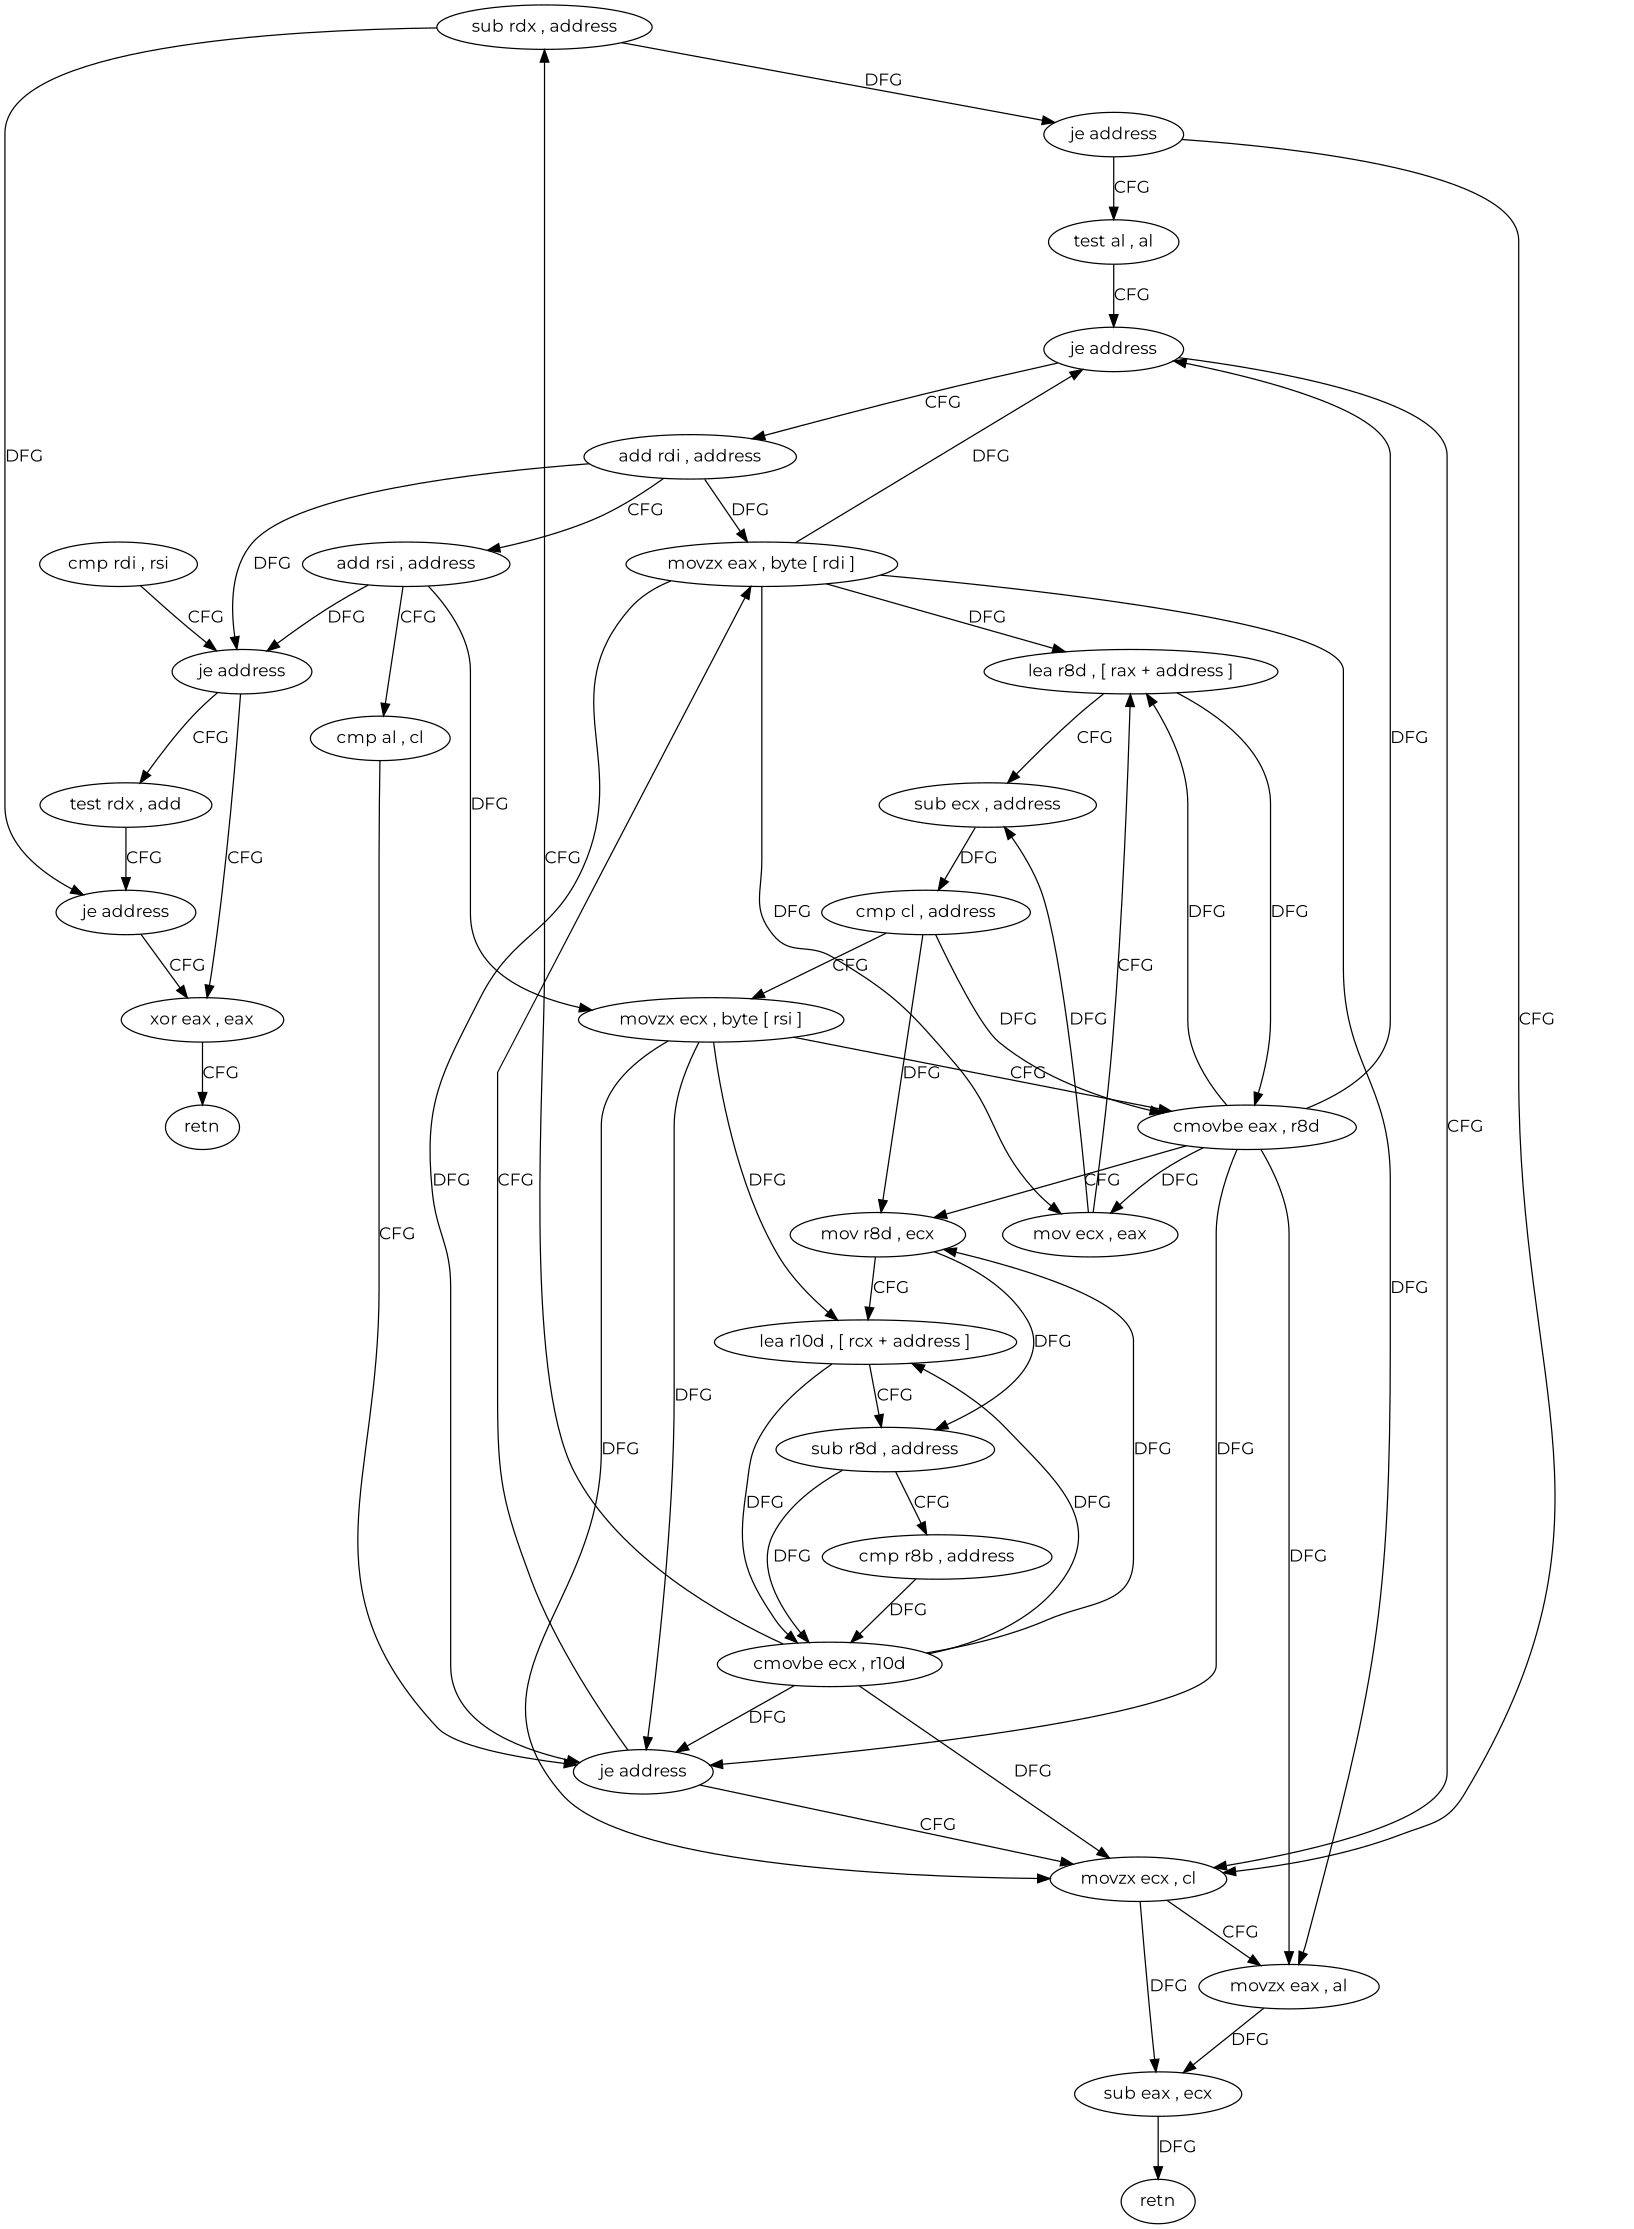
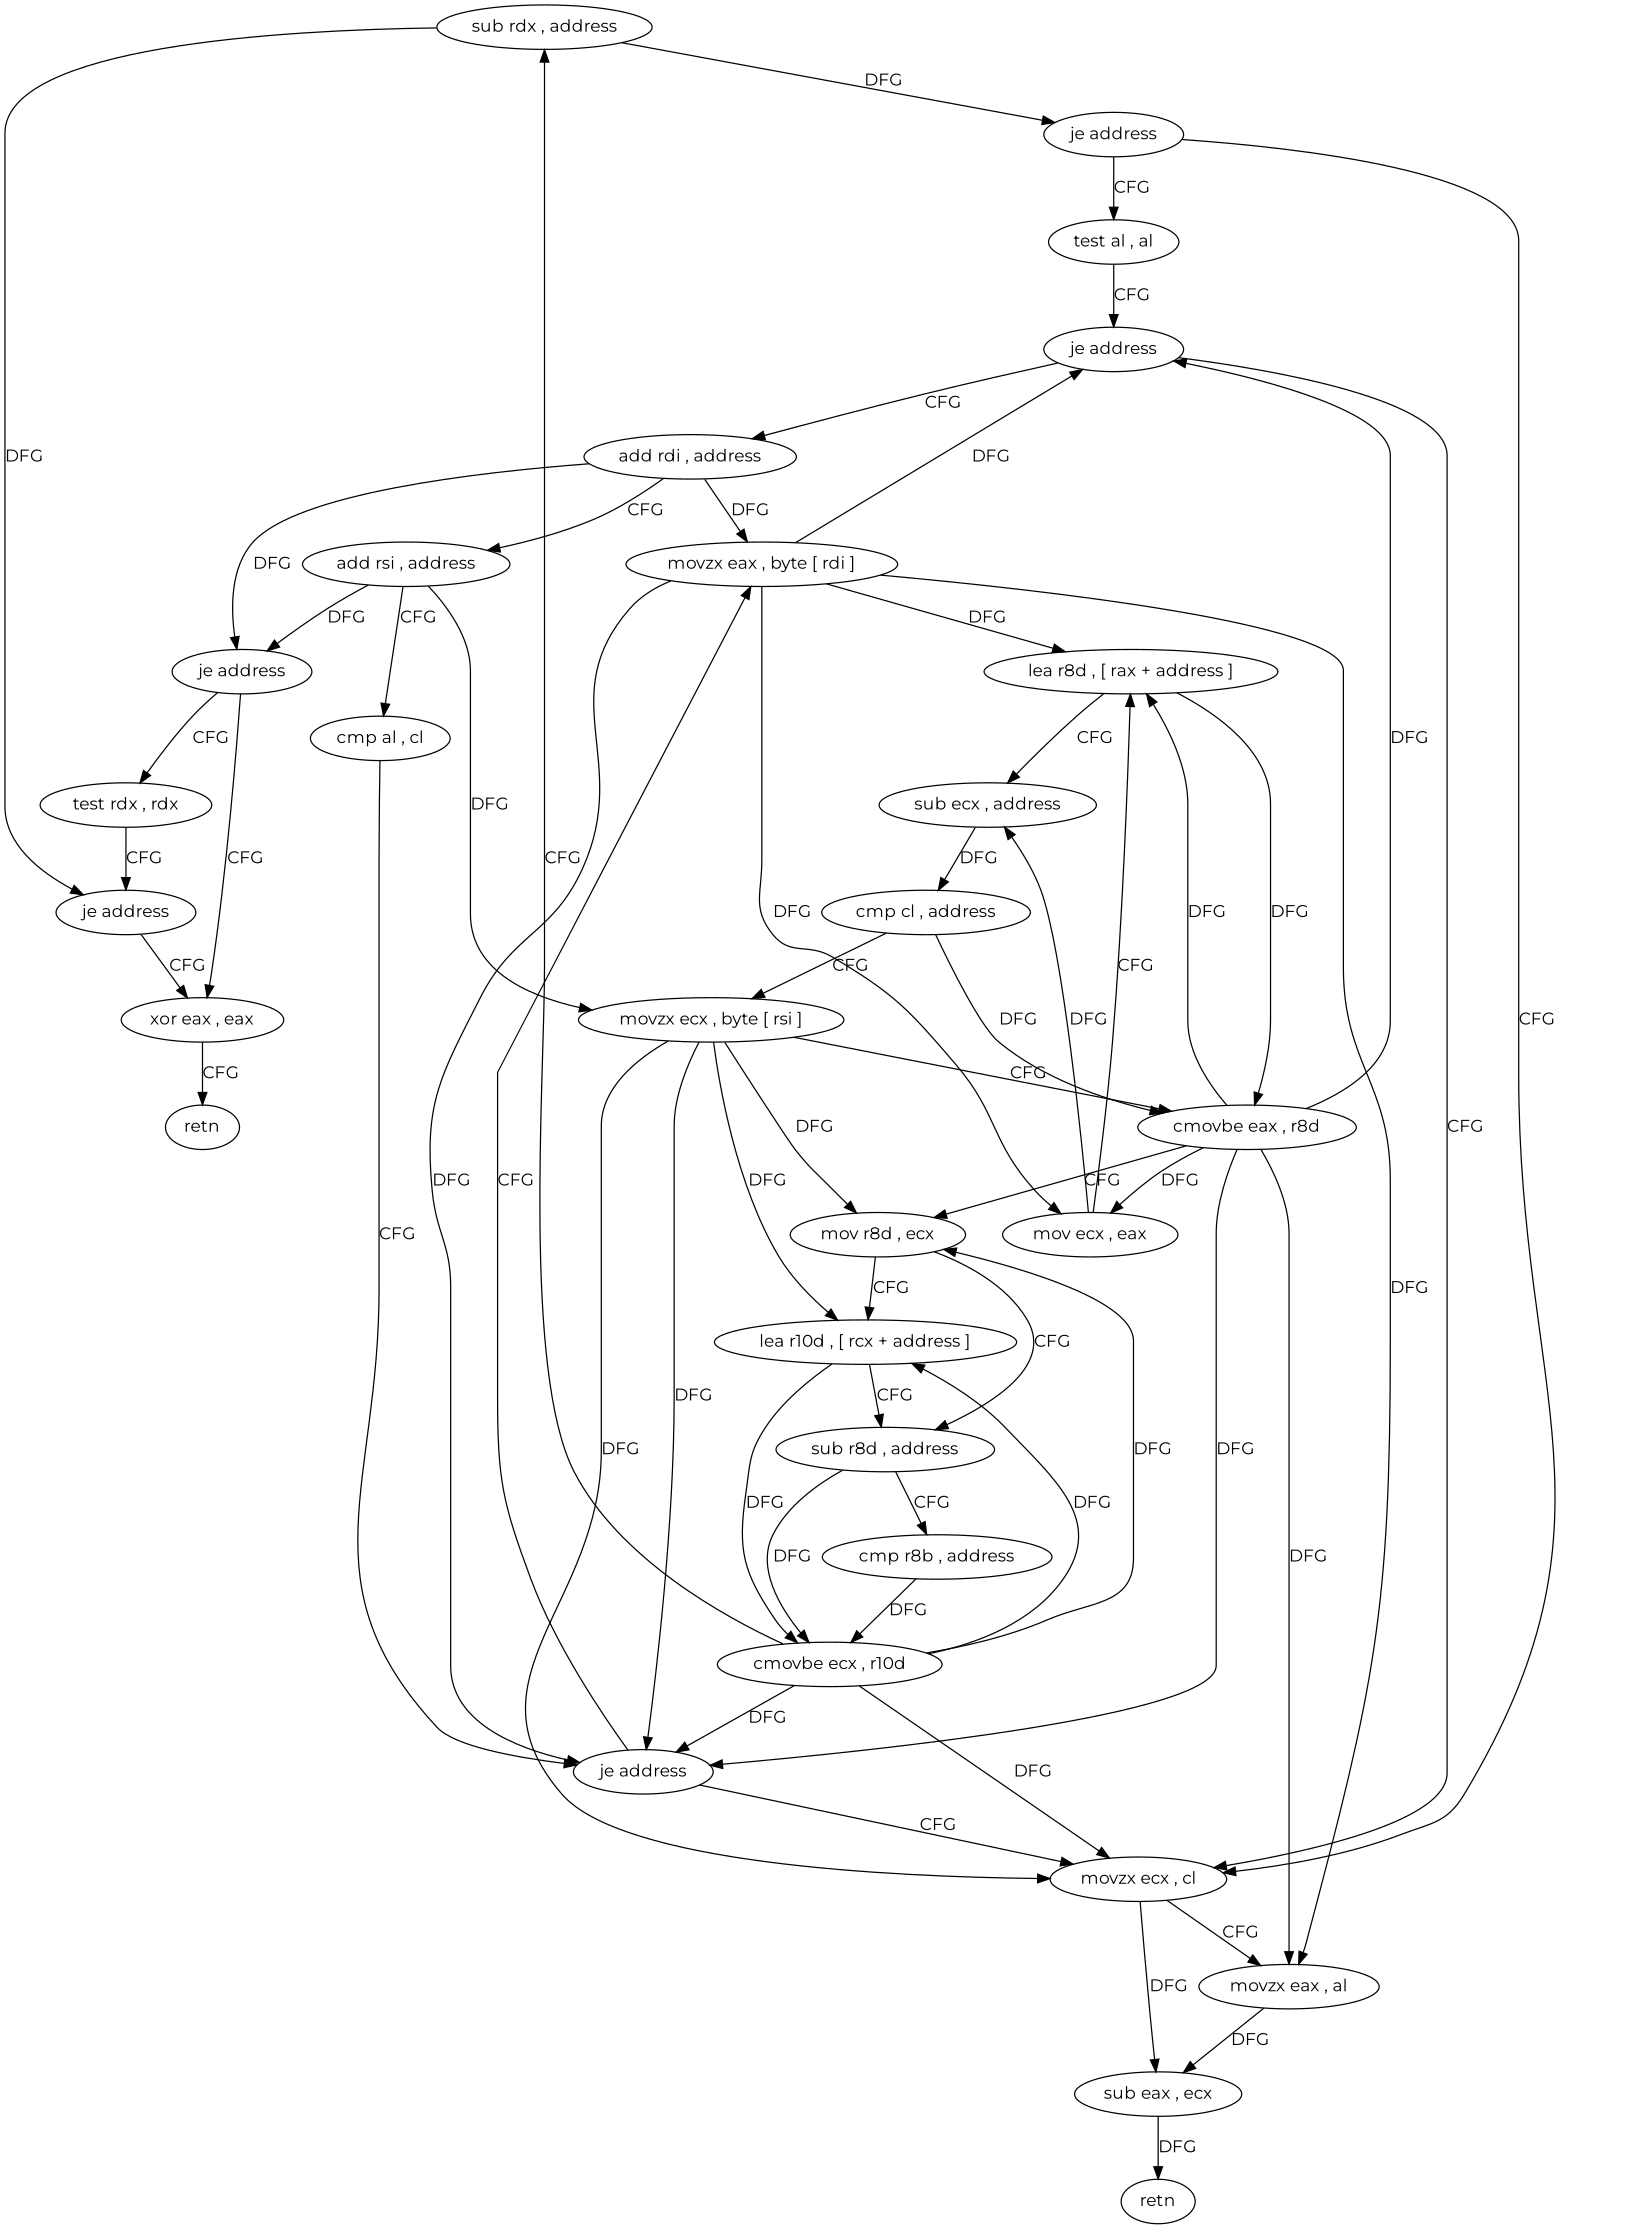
  digraph {
    fontname=Montserrat
    node [fontname=Montserrat]
    edge [fontname=Montserrat]
-   n1 [label="cmp rdi , rsi"]
    n2 [label="je address"]
    n3 [label="xor eax , eax"]
-   n4 [label="test rdx , add"]
+   n4 [label="test rdx , rdx"]
    n5 [label=retn]
    n6 [label="je address"]
    n7 [label="movzx eax , byte [ rdi ]"]
    n8 [label="movzx eax , al"]
    n9 [label="je address"]
    n10 [label="je address"]
    n11 [label="mov ecx , eax"]
    n12 [label="lea r8d , [ rax + address ]"]
    n13 [label="sub eax , ecx"]
    n14 [label="movzx ecx , cl"]
    n15 [label="add rdi , address"]
    n16 [label="sub ecx , address"]
    n17 [label="cmovbe eax , r8d"]
    n18 [label=retn]
    n19 [label="test al , al"]
    n20 [label="add rsi , address"]
    n21 [label="cmp al , cl"]
    n22 [label="movzx ecx , byte [ rsi ]"]
    n23 [label="mov r8d , ecx"]
    n24 [label="lea r10d , [ rcx + address ]"]
    n25 [label="cmp cl , address"]
    n26 [label="sub r8d , address"]
    n27 [label="cmovbe ecx , r10d"]
    n28 [label="cmp r8b , address"]
    n29 [label="sub rdx , address"]
    n30 [label="je address"]
-   n1 -> n2 [label=CFG]
    n2 -> n3 [label=CFG]
    n2 -> n4 [label=CFG]
    n3 -> n5 [label=CFG]
    n4 -> n6 [label=CFG]
    n6 -> n3 [label=CFG]
    n7 -> n8 [label=DFG]
    n7 -> n9 [label=DFG]
    n7 -> n10 [label=DFG]
    n7 -> n11 [label=DFG]
    n7 -> n12 [label=DFG]
    n8 -> n13 [label=DFG]
    n9 -> n14 [label=CFG]
    n9 -> n15 [label=CFG]
    n10 -> n7 [label=CFG]
    n10 -> n14 [label=CFG]
    n11 -> n12 [label=CFG]
    n11 -> n16 [label=DFG]
    n12 -> n16 [label=CFG]
    n12 -> n17 [label=DFG]
    n13 -> n18 [label=DFG]
    n14 -> n8 [label=CFG]
    n14 -> n13 [label=DFG]
    n15 -> n2 [label=DFG]
    n15 -> n7 [label=DFG]
    n15 -> n20 [label=CFG]
    n16 -> n25 [label=DFG]
    n17 -> n8 [label=DFG]
    n17 -> n9 [label=DFG]
    n17 -> n10 [label=DFG]
    n17 -> n11 [label=DFG]
    n17 -> n12 [label=DFG]
    n17 -> n23 [label=CFG]
    n19 -> n9 [label=CFG]
    n20 -> n2 [label=DFG]
    n20 -> n21 [label=CFG]
    n20 -> n22 [label=DFG]
    n21 -> n10 [label=CFG]
    n22 -> n10 [label=DFG]
    n22 -> n14 [label=DFG]
    n22 -> n17 [label=CFG]
-   n25 -> n23 [label=DFG]
+   n22 -> n23 [label=DFG]
    n22 -> n24 [label=DFG]
    n23 -> n24 [label=CFG]
-   n23 -> n26 [label=DFG]
+   n23 -> n26 [label=CFG]
    n24 -> n26 [label=CFG]
    n24 -> n27 [label=DFG]
    n25 -> n17 [label=DFG]
    n25 -> n22 [label=CFG]
    n26 -> n27 [label=DFG]
    n26 -> n28 [label=CFG]
    n27 -> n10 [label=DFG]
    n27 -> n14 [label=DFG]
    n27 -> n23 [label=DFG]
    n27 -> n24 [label=DFG]
    n27 -> n29 [label=CFG]
    n28 -> n27 [label=DFG]
    n29 -> n6 [label=DFG]
    n29 -> n30 [label=DFG]
    n30 -> n14 [label=CFG]
    n30 -> n19 [label=CFG]
  }
